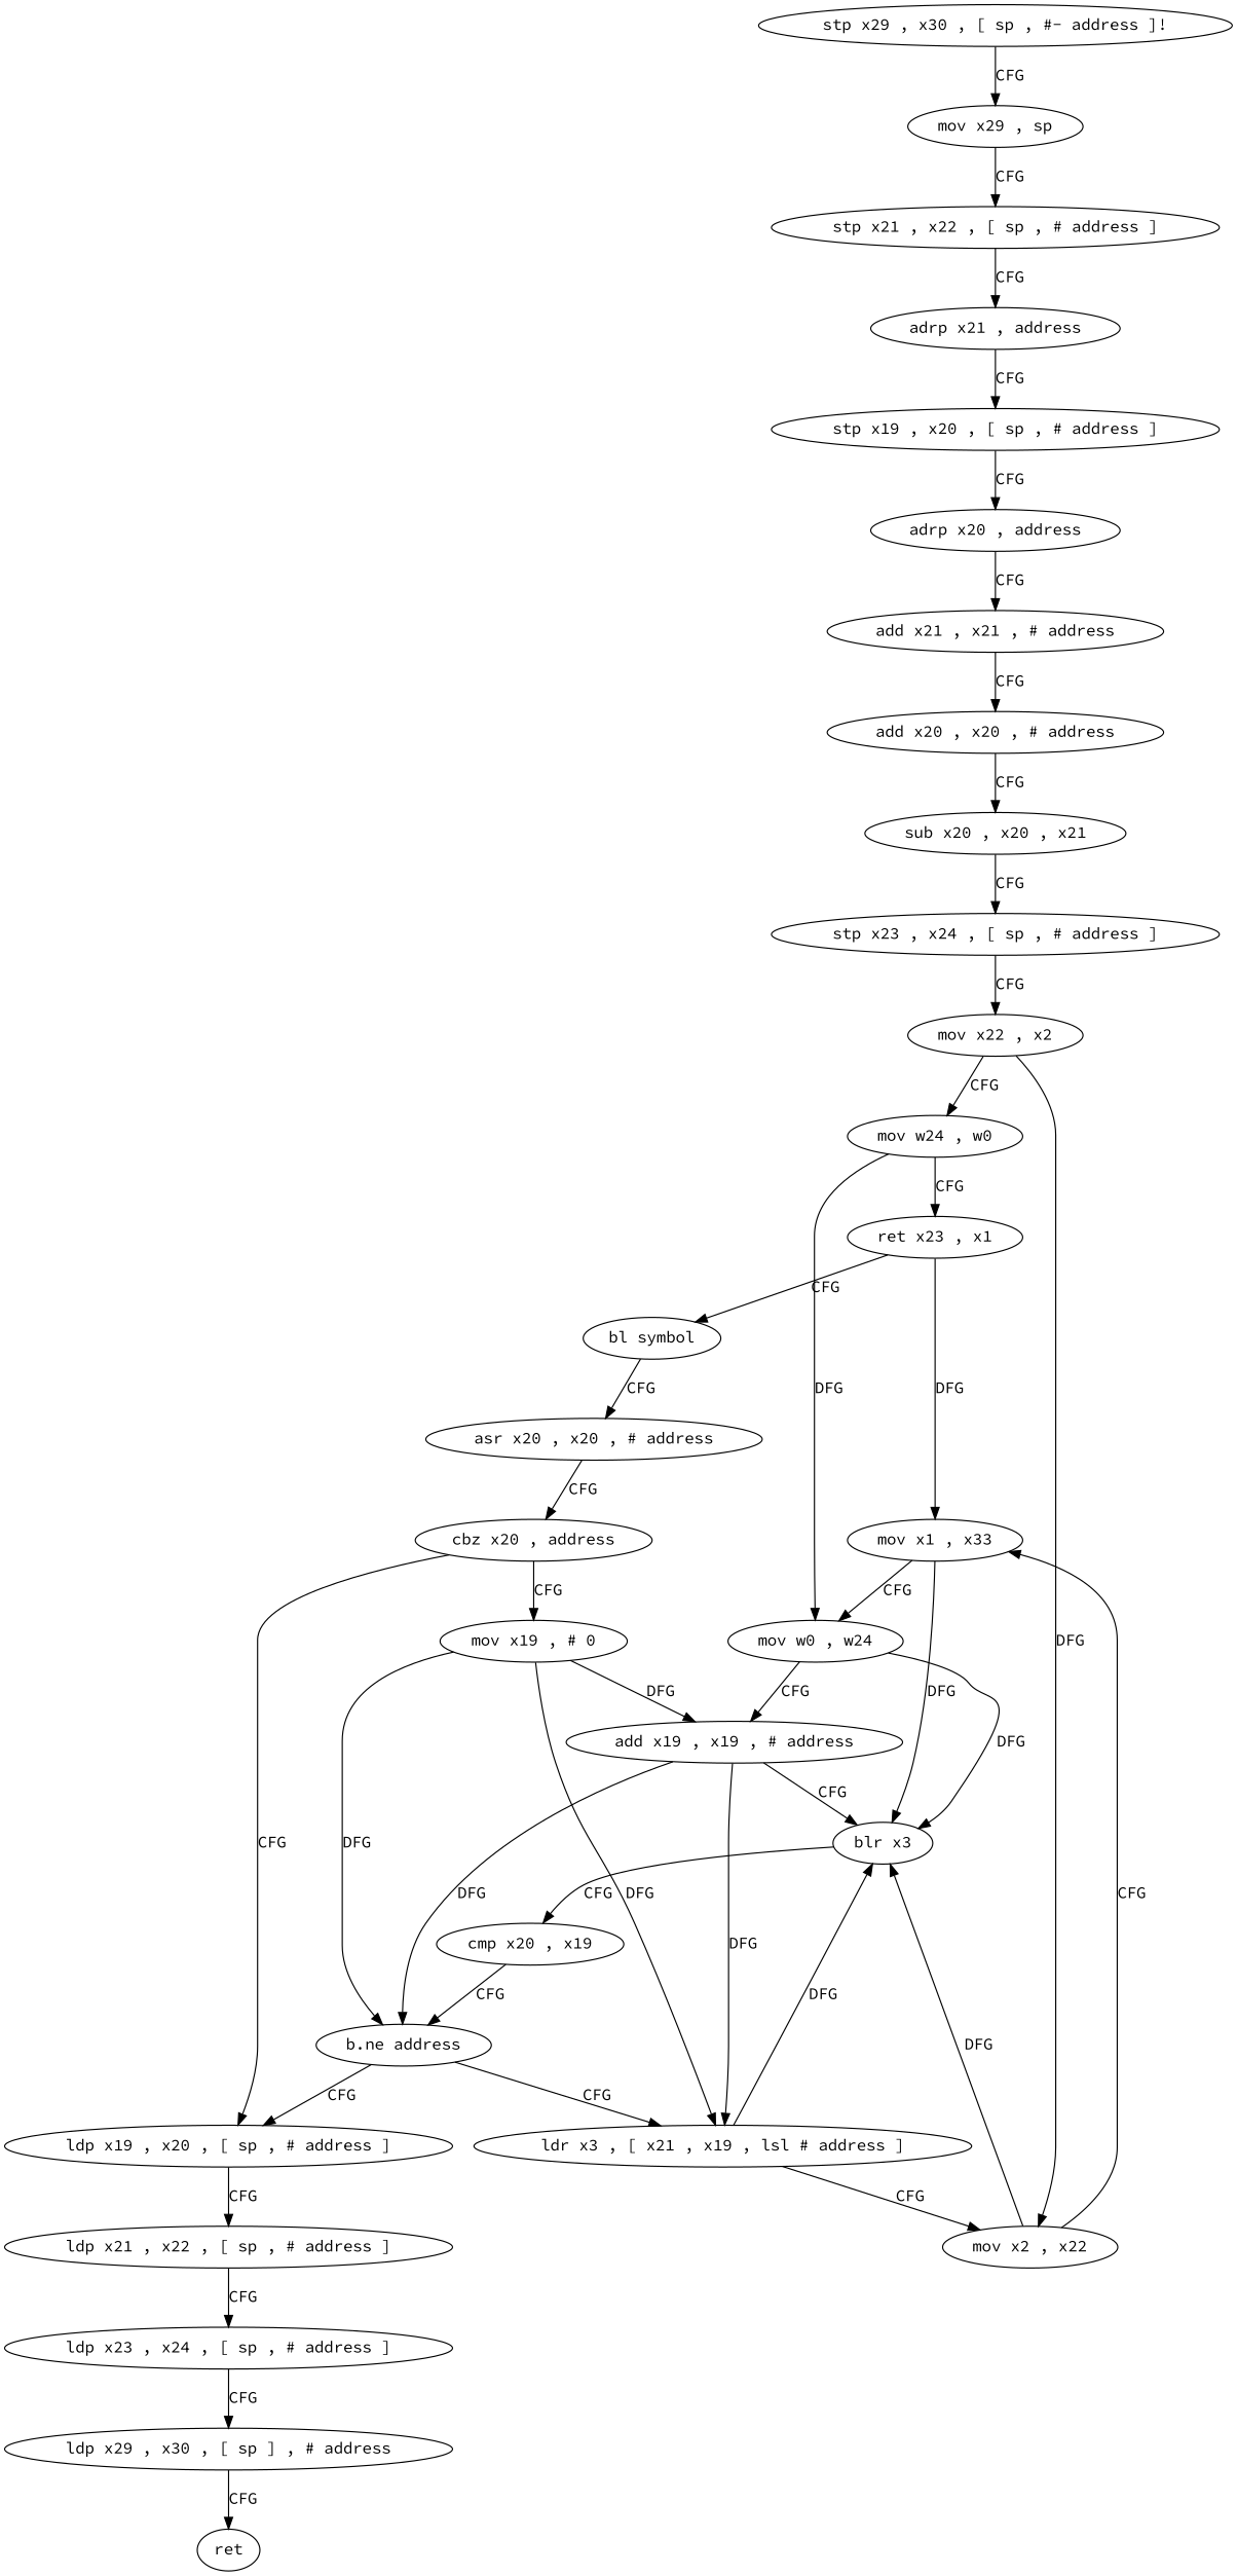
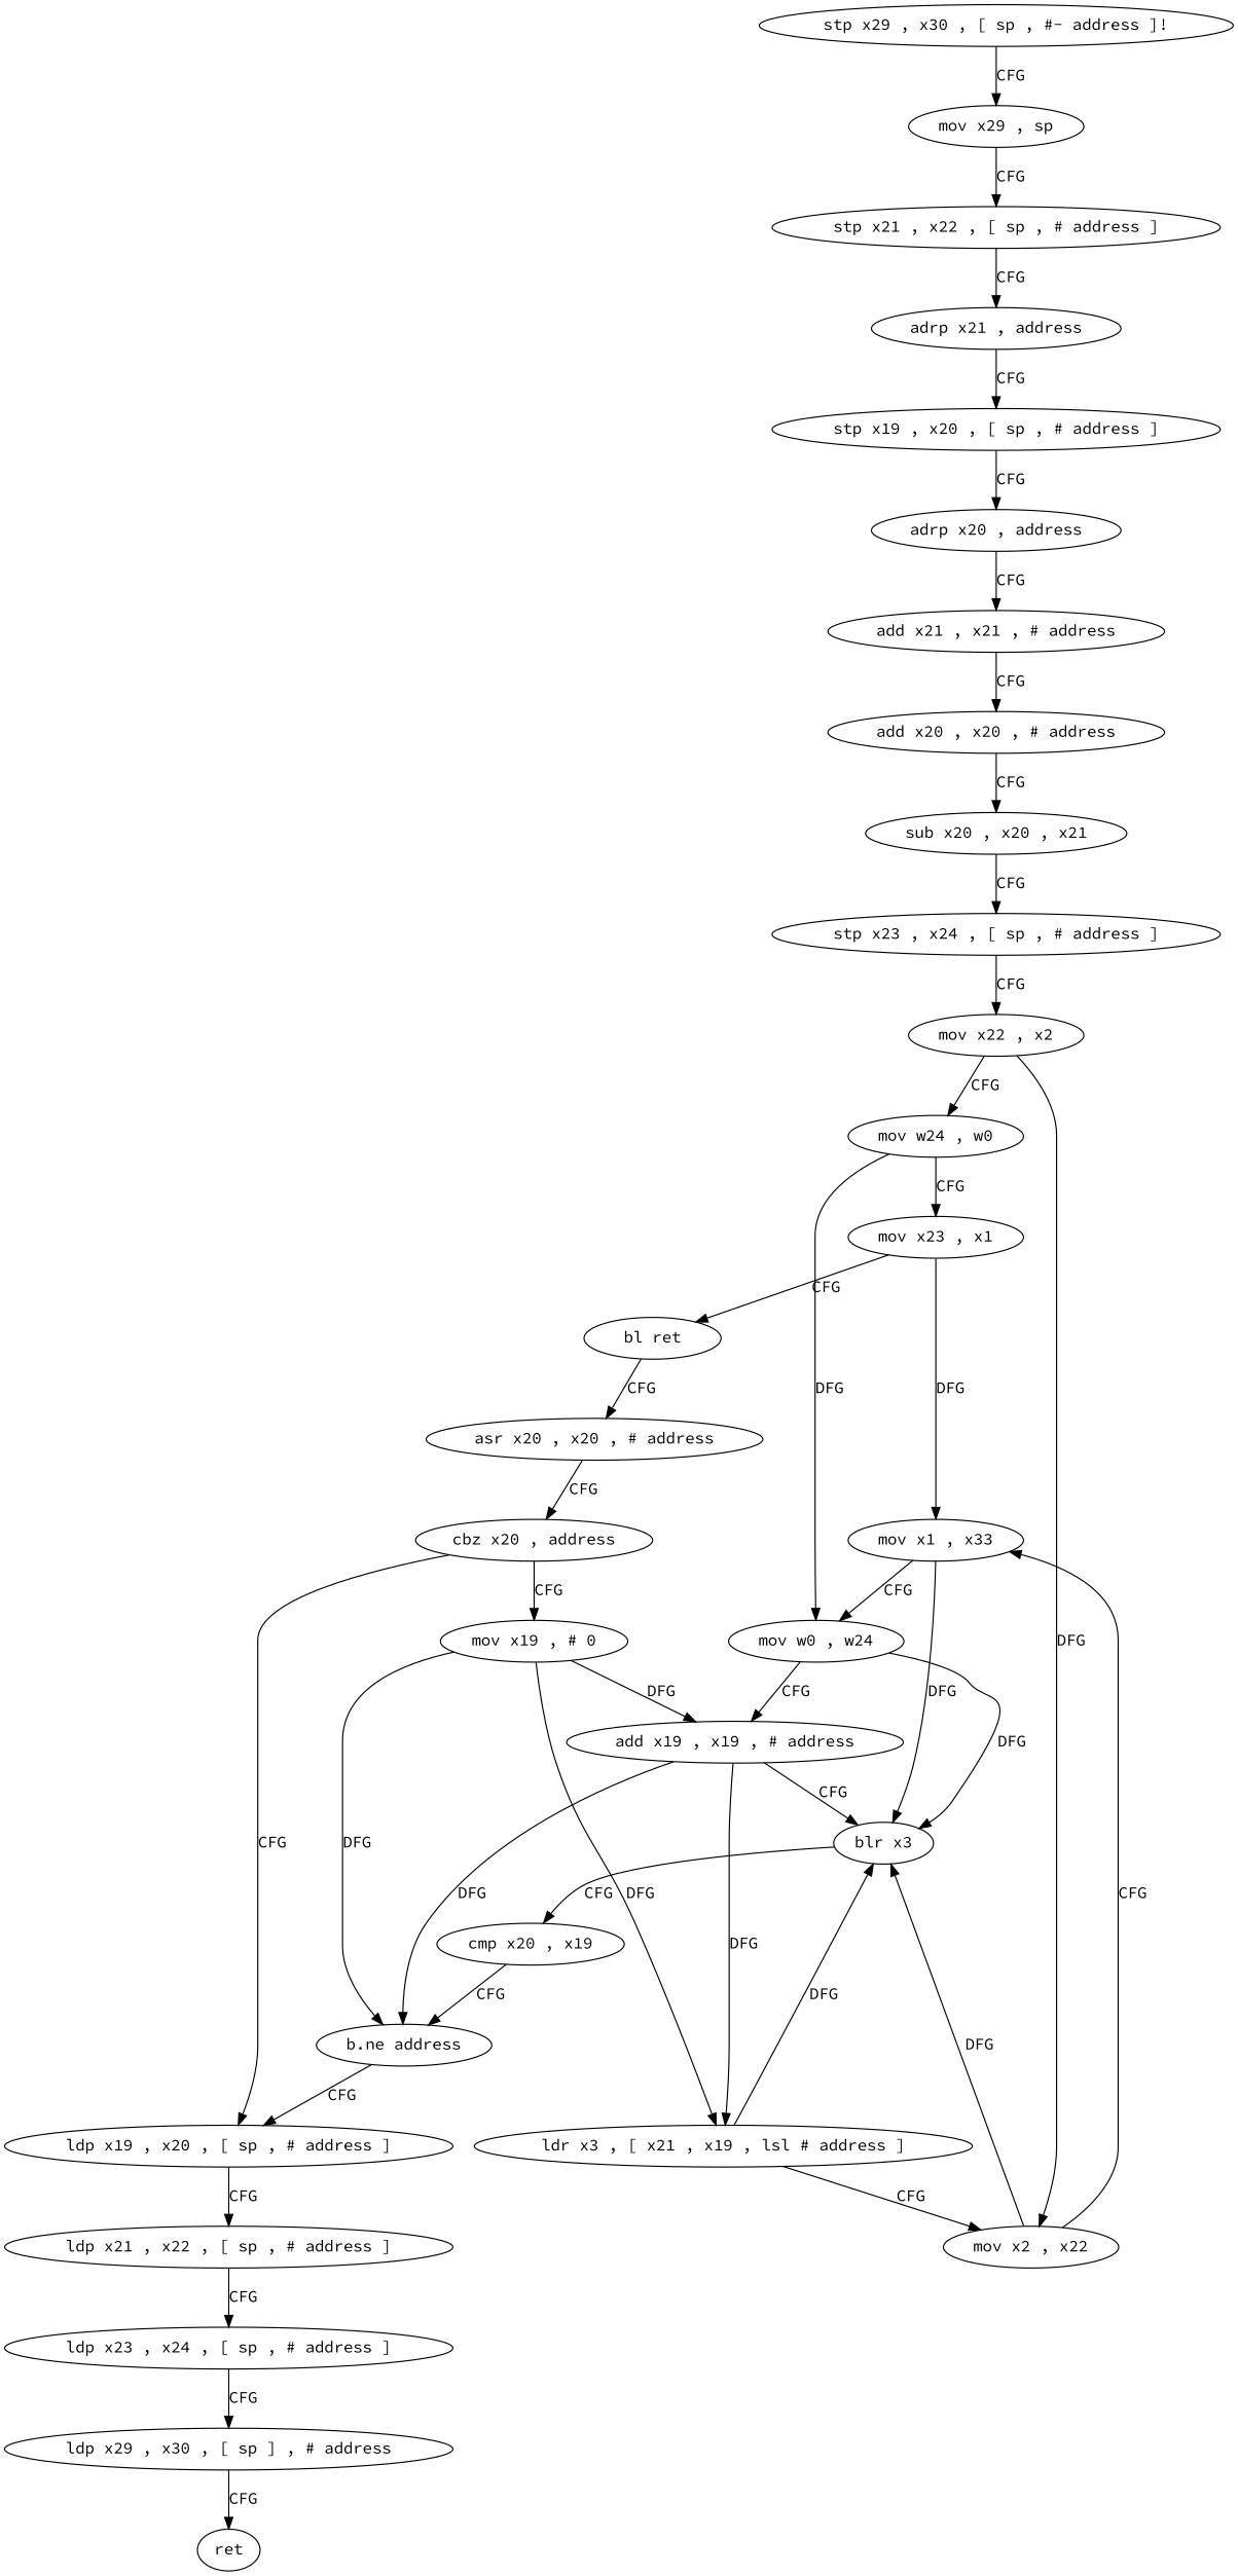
  digraph {
    fontname="Source Code Pro"
    node [fontname="Source Code Pro"]
    edge [fontname="Source Code Pro"]
    n1 [label="stp x29 , x30 , [ sp , #- address ]!"]
    n2 [label="mov x29 , sp"]
    n3 [label="stp x21 , x22 , [ sp , # address ]"]
    n4 [label="adrp x21 , address"]
    n5 [label="stp x19 , x20 , [ sp , # address ]"]
    n6 [label="adrp x20 , address"]
    n7 [label="add x21 , x21 , # address"]
    n8 [label="add x20 , x20 , # address"]
    n9 [label="sub x20 , x20 , x21"]
    n10 [label="stp x23 , x24 , [ sp , # address ]"]
    n11 [label="mov x22 , x2"]
    n12 [label="mov w24 , w0"]
    n13 [label="mov x2 , x22"]
-   n14 [label="ret x23 , x1"]
+   n14 [label="mov x23 , x1"]
    n15 [label="mov w0 , w24"]
    n16 [label="mov x1 , x33"]
    n17 [label="blr x3"]
-   n18 [label="bl symbol"]
+   n18 [label="bl ret"]
    n19 [label="add x19 , x19 , # address"]
    n20 [label="asr x20 , x20 , # address"]
    n21 [label="cbz x20 , address"]
    n22 [label="ldp x19 , x20 , [ sp , # address ]"]
    n23 [label="mov x19 , # 0"]
    n24 [label="ldp x21 , x22 , [ sp , # address ]"]
    n25 [label="ldr x3 , [ x21 , x19 , lsl # address ]"]
    n26 [label="b.ne address"]
    n27 [label="ldp x23 , x24 , [ sp , # address ]"]
    n28 [label="ldp x29 , x30 , [ sp ] , # address"]
    n29 [label=ret]
    n30 [label="cmp x20 , x19"]
    n1 -> n2 [label=CFG]
    n2 -> n3 [label=CFG]
    n3 -> n4 [label=CFG]
    n4 -> n5 [label=CFG]
    n5 -> n6 [label=CFG]
    n6 -> n7 [label=CFG]
    n7 -> n8 [label=CFG]
    n8 -> n9 [label=CFG]
    n9 -> n10 [label=CFG]
    n10 -> n11 [label=CFG]
    n11 -> n12 [label=CFG]
    n11 -> n13 [label=DFG]
    n12 -> n14 [label=CFG]
    n12 -> n15 [label=DFG]
    n13 -> n16 [label=CFG]
    n13 -> n17 [label=DFG]
    n14 -> n16 [label=DFG]
    n14 -> n18 [label=CFG]
    n15 -> n17 [label=DFG]
    n15 -> n19 [label=CFG]
    n16 -> n15 [label=CFG]
    n16 -> n17 [label=DFG]
    n17 -> n30 [label=CFG]
    n18 -> n20 [label=CFG]
    n19 -> n17 [label=CFG]
    n19 -> n25 [label=DFG]
    n19 -> n26 [label=DFG]
    n20 -> n21 [label=CFG]
    n21 -> n22 [label=CFG]
    n21 -> n23 [label=CFG]
    n22 -> n24 [label=CFG]
    n23 -> n19 [label=DFG]
    n23 -> n25 [label=DFG]
    n23 -> n26 [label=DFG]
    n24 -> n27 [label=CFG]
    n25 -> n13 [label=CFG]
    n25 -> n17 [label=DFG]
    n26 -> n22 [label=CFG]
-   n26 -> n25 [label=CFG]
    n27 -> n28 [label=CFG]
    n28 -> n29 [label=CFG]
    n30 -> n26 [label=CFG]
  }
